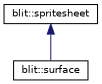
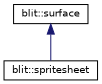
  digraph {
    rankdir=TB
    node [color=black fillcolor=white fontname=Helvetica fontsize=10 shape=record style=filled]
    n1 [height=0.2 label="blit::surface" width=0.4]
    n2 [height=0.2 label="blit::spritesheet" width=0.4]
-   n2 -> n1 [color=midnightblue dir=back fontname=Helvetica fontsize=10 labelfontname=Helvetica labelfontsize=10 style=solid]
+   n1 -> n2 [color=midnightblue dir=back fontname=Helvetica fontsize=10 labelfontname=Helvetica labelfontsize=10 style=solid]
  }
